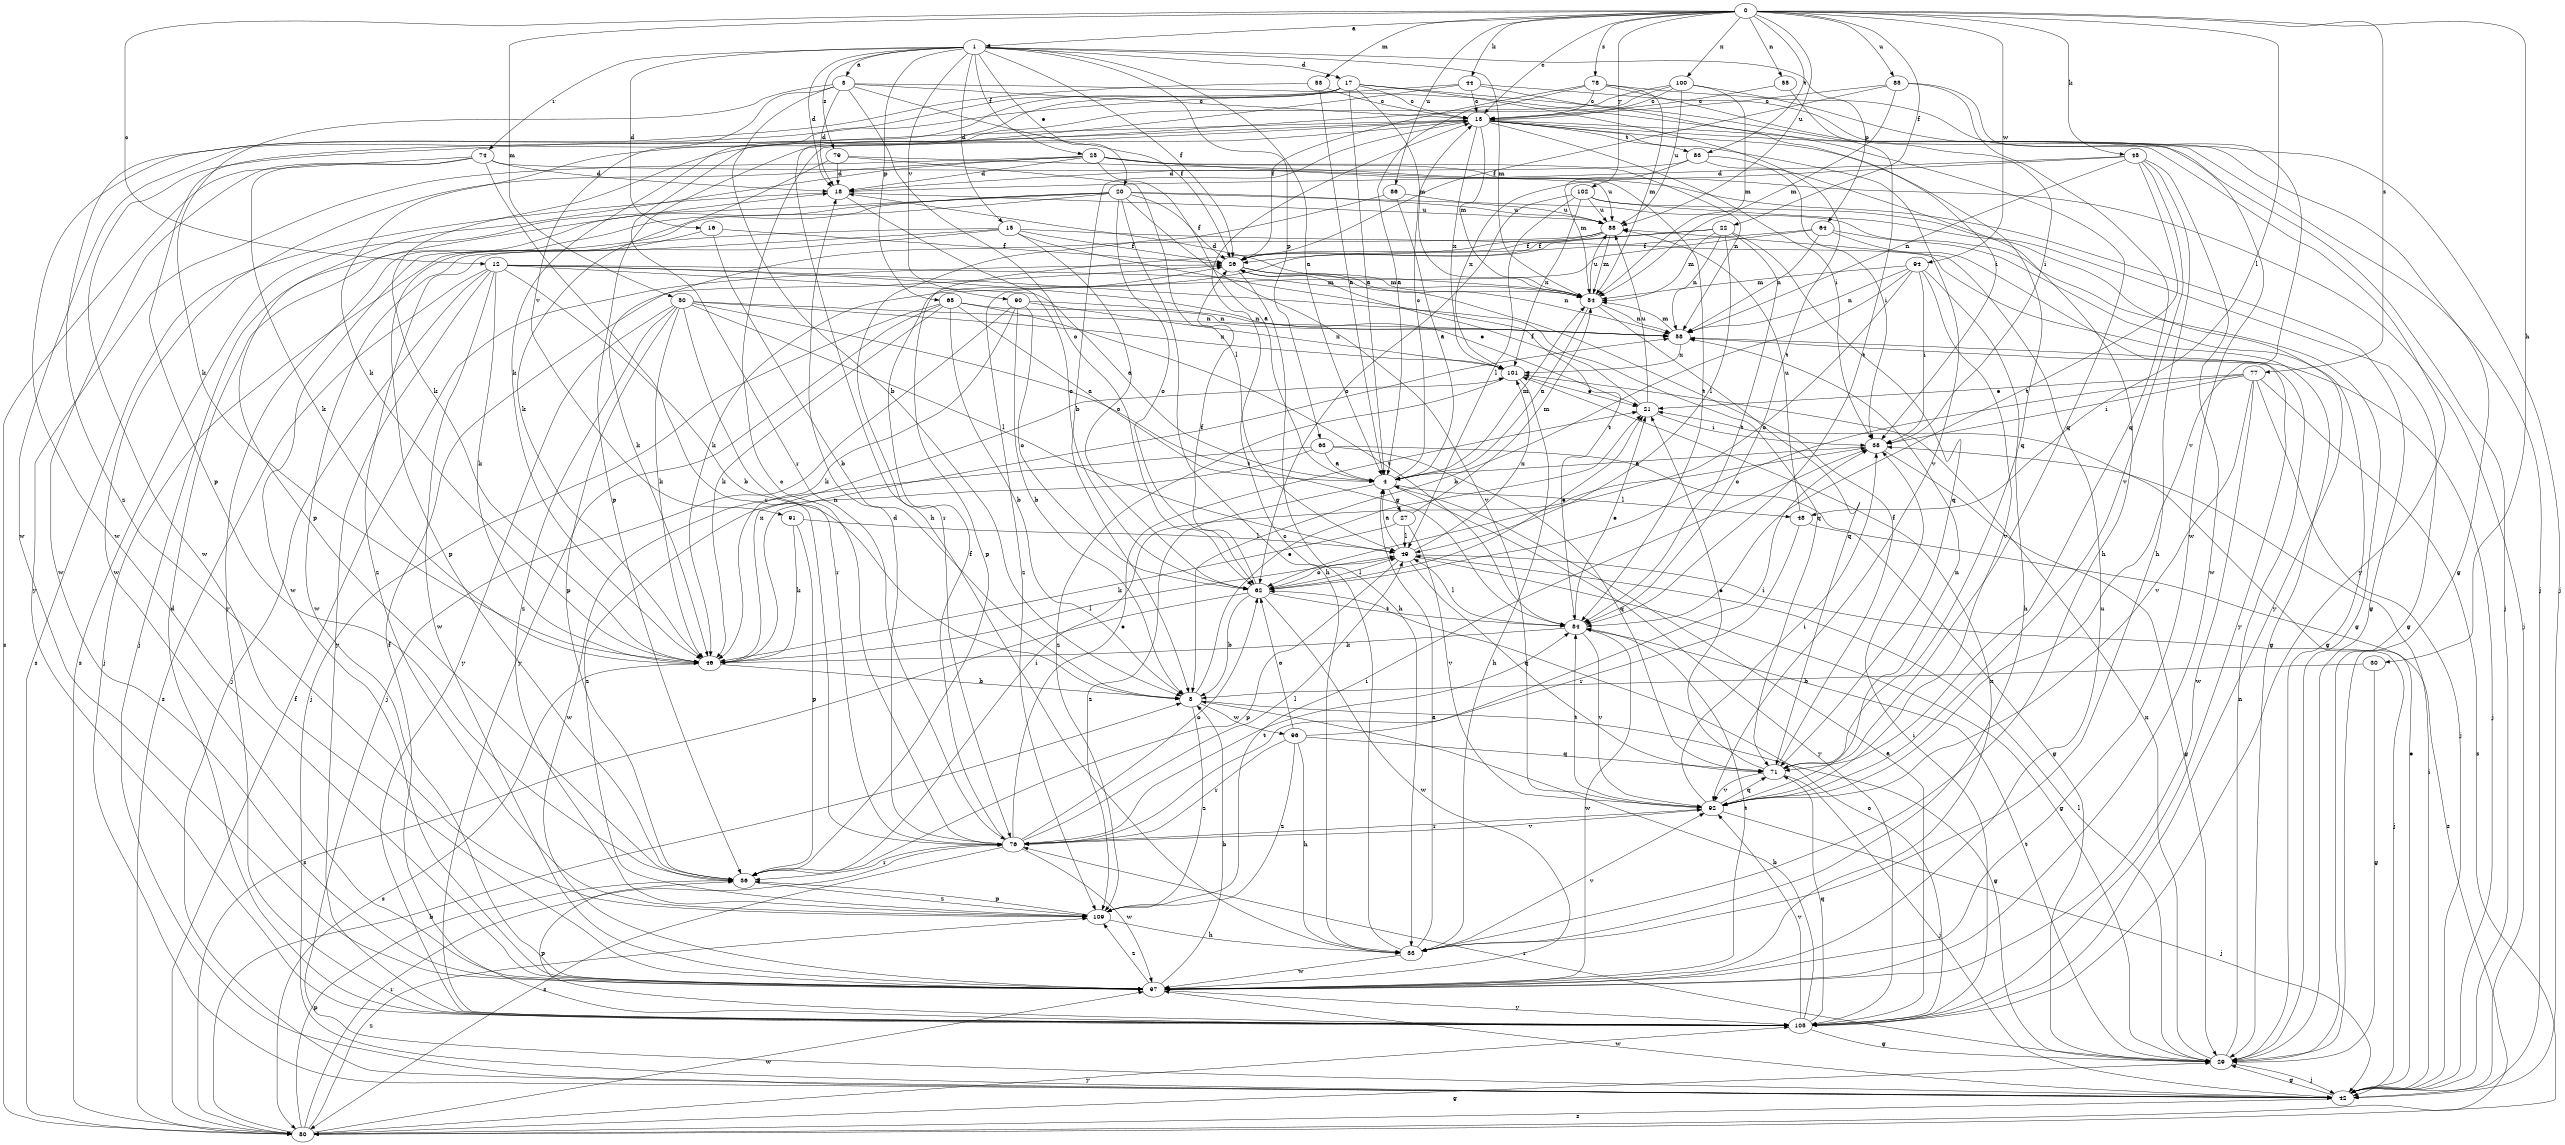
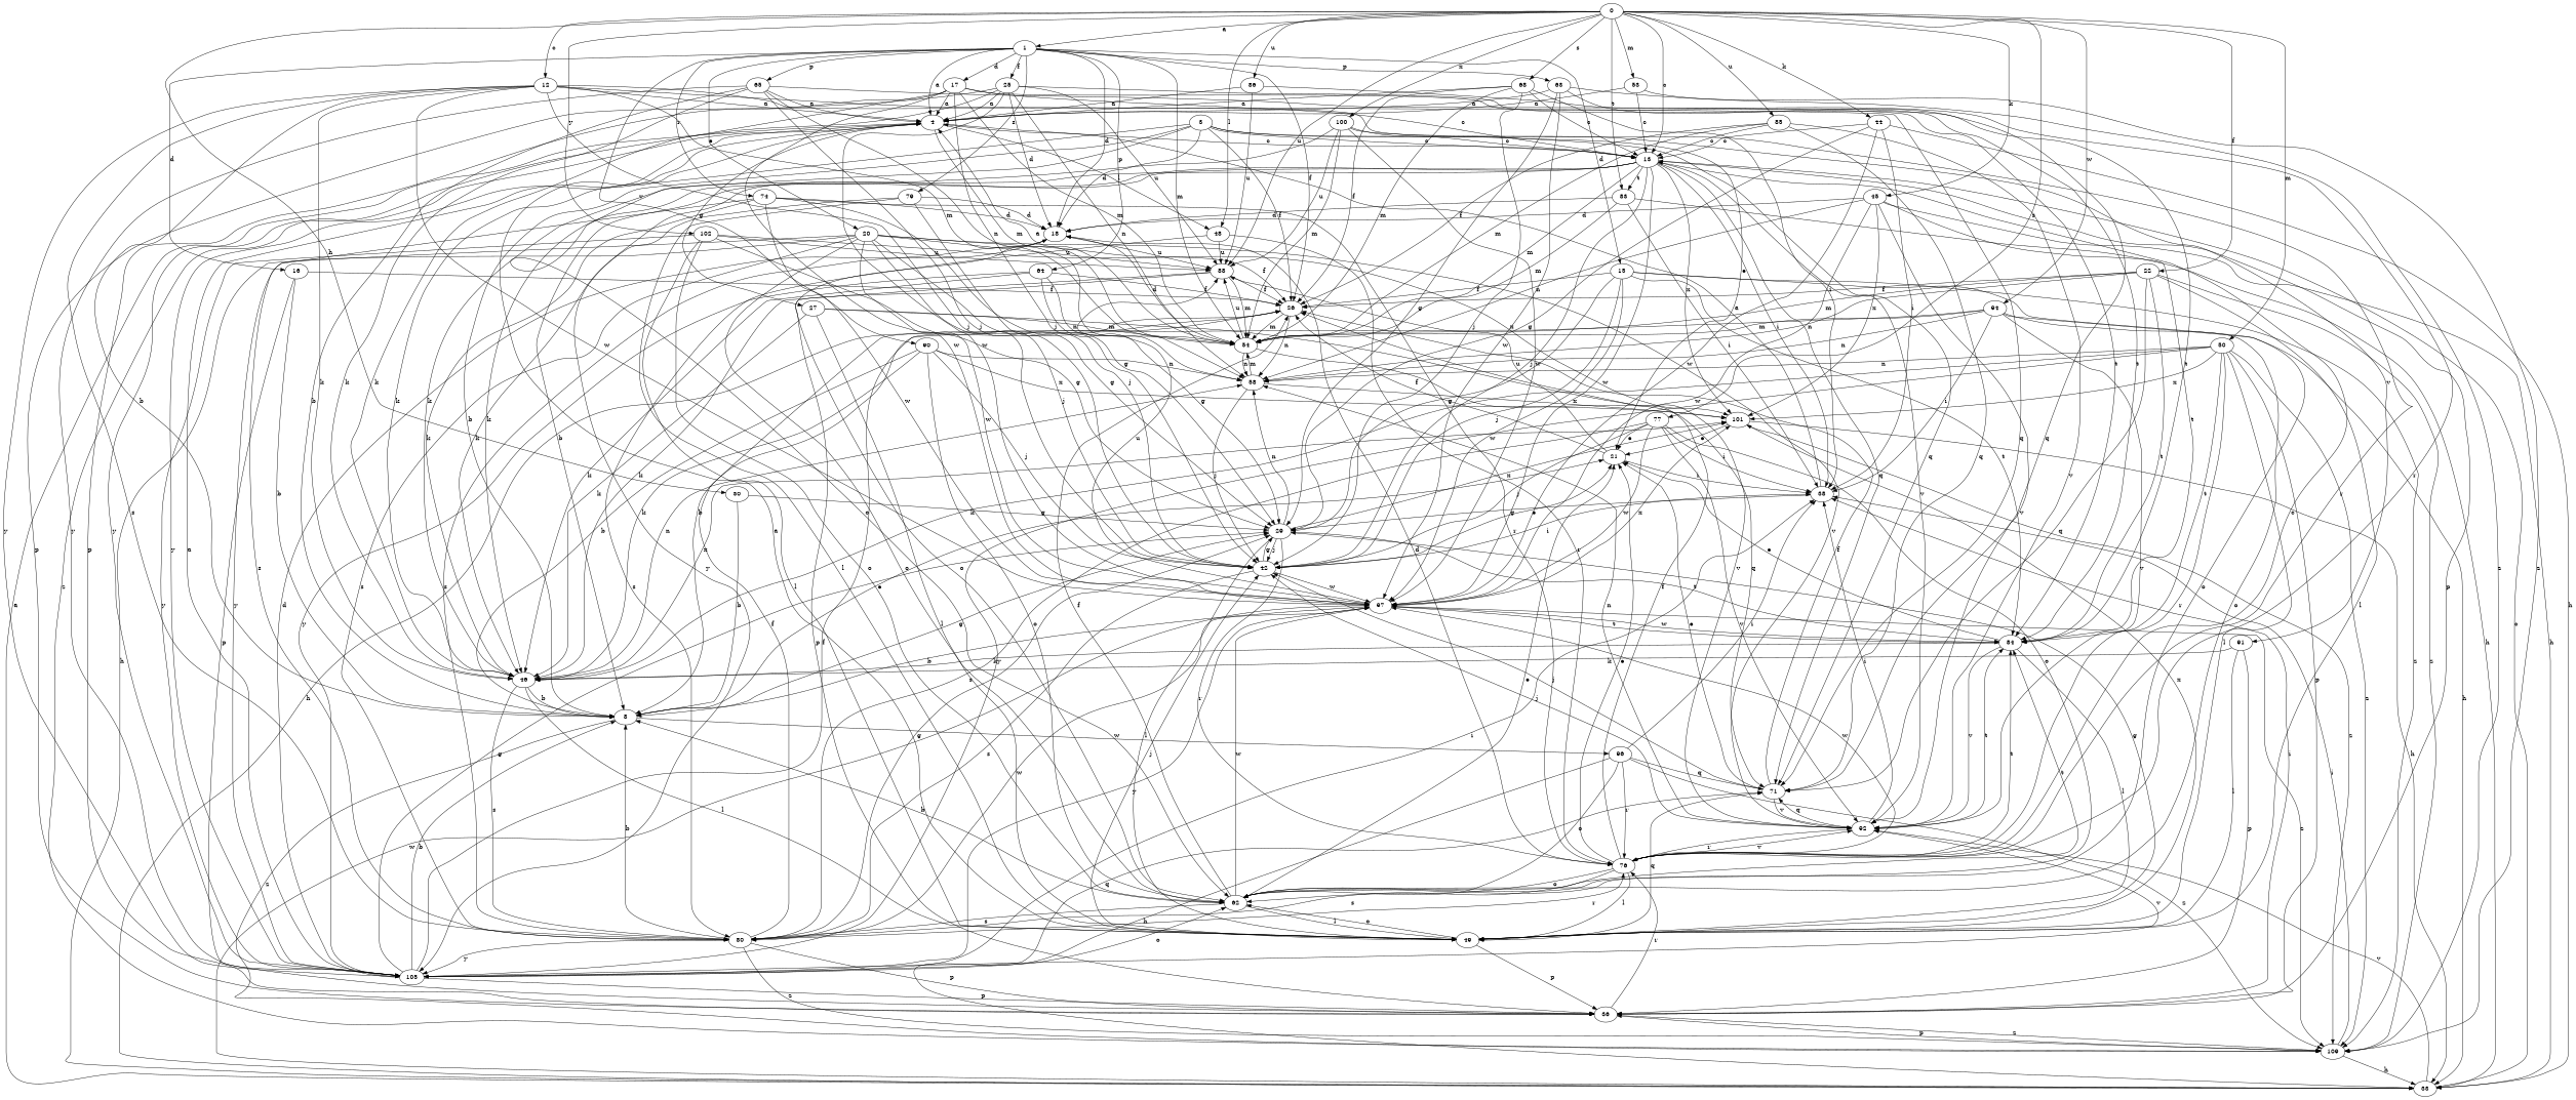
  strict digraph {
    fontname="DejaVu Serif"
    node [fontname="DejaVu Serif"]
    edge [fontname="DejaVu Serif"]
    0
    1
    12
    13
    22
    30
    44
    45
    48
    50
    53
-   55
    77
-   78
+   78 [label=68]
    83
    85
    86
    88
    94
    100
    102
    3
    4
    15
    16
    17
    18
    20
    25
    26
    54
    63
    64
    65
    74
    79
    90
    8
    46
    71
    105
    21
    42
    80
    97
    38
    n47 [label=36]
    92
    101
    109
    84
    49
    58
    29
    33
    76
    62
    91
    27
    96
    0 -> 1 [label=a]
    0 -> 12 [label=c]
    0 -> 13 [label=c]
    0 -> 22 [label=f]
    0 -> 30 [label=h]
    0 -> 44 [label=k]
    0 -> 45 [label=k]
    0 -> 48 [label=l]
    0 -> 50 [label=m]
    0 -> 53 [label=m]
-   0 -> 55 [label=n]
    0 -> 77 [label=s]
    0 -> 78 [label=s]
    0 -> 83 [label=t]
    0 -> 85 [label=u]
    0 -> 86 [label=u]
    0 -> 88 [label=u]
    0 -> 94 [label=w]
    0 -> 100 [label=x]
    0 -> 102 [label=y]
-   1 -> 3 [label=a]
    1 -> 4 [label=a]
    1 -> 15 [label=d]
    1 -> 16 [label=d]
    1 -> 17 [label=d]
    1 -> 18 [label=d]
    1 -> 20 [label=e]
    1 -> 25 [label=f]
    1 -> 26 [label=f]
    1 -> 54 [label=m]
    1 -> 63 [label=p]
    1 -> 64 [label=p]
    1 -> 65 [label=p]
    1 -> 74 [label=r]
    1 -> 79 [label=s]
    1 -> 90 [label=v]
    12 -> 4 [label=a]
    12 -> 54 [label=m]
    12 -> 8 [label=b]
    12 -> 46 [label=k]
    12 -> 71 [label=q]
    12 -> 105 [label=y]
    12 -> 21 [label=e]
    12 -> 42 [label=j]
    12 -> 80 [label=s]
    12 -> 97 [label=w]
    13 -> 83 [label=t]
    13 -> 54 [label=m]
    13 -> 8 [label=b]
    13 -> 46 [label=k]
    13 -> 71 [label=q]
    13 -> 105 [label=y]
    13 -> 42 [label=j]
    13 -> 97 [label=w]
    13 -> 38 [label=i]
    13 -> n47 [label=p]
    13 -> 92 [label=v]
    13 -> 101 [label=x]
    22 -> 26 [label=f]
    22 -> 54 [label=m]
    22 -> 71 [label=q]
    22 -> 109 [label=z]
    22 -> 84 [label=t]
    22 -> 49 [label=l]
    22 -> 58 [label=n]
    30 -> 8 [label=b]
    30 -> 29 [label=g]
    44 -> 13 [label=c]
    44 -> 97 [label=w]
    44 -> 38 [label=i]
    44 -> 29 [label=g]
    44 -> 33 [label=h]
    45 -> 18 [label=d]
    45 -> 97 [label=w]
    45 -> 92 [label=v]
    45 -> 101 [label=x]
    45 -> 84 [label=t]
    45 -> 58 [label=n]
    45 -> 33 [label=h]
    48 -> 88 [label=u]
    48 -> 80 [label=s]
    48 -> 76 [label=r]
    50 -> 46 [label=k]
    50 -> 105 [label=y]
    50 -> n47 [label=p]
    50 -> 101 [label=x]
    50 -> 109 [label=z]
    50 -> 84 [label=t]
    50 -> 49 [label=l]
    50 -> 58 [label=n]
    50 -> 76 [label=r]
    53 -> 13 [label=c]
    53 -> 4 [label=a]
    53 -> 109 [label=z]
-   55 -> 13 [label=c]
-   55 -> 84 [label=t]
    77 -> 21 [label=e]
    77 -> 42 [label=j]
    77 -> 80 [label=s]
    77 -> 97 [label=w]
    77 -> 38 [label=i]
    77 -> 92 [label=v]
    77 -> 62 [label=o]
    78 -> 13 [label=c]
    78 -> 4 [label=a]
    78 -> 26 [label=f]
    78 -> 54 [label=m]
    78 -> 42 [label=j]
    78 -> 38 [label=i]
    83 -> 18 [label=d]
    83 -> 54 [label=m]
    83 -> 38 [label=i]
    83 -> 33 [label=h]
    85 -> 13 [label=c]
    85 -> 26 [label=f]
    85 -> 54 [label=m]
    85 -> 71 [label=q]
    85 -> 92 [label=v]
    86 -> 88 [label=u]
    86 -> 4 [label=a]
    86 -> 76 [label=r]
    88 -> 26 [label=f]
    88 -> 54 [label=m]
    88 -> 46 [label=k]
    88 -> n47 [label=p]
    94 -> 54 [label=m]
    94 -> 8 [label=b]
    94 -> 38 [label=i]
    94 -> 92 [label=v]
    94 -> 58 [label=n]
    94 -> 33 [label=h]
    94 -> 62 [label=o]
    100 -> 13 [label=c]
    100 -> 88 [label=u]
    100 -> 54 [label=m]
    100 -> 46 [label=k]
    100 -> 97 [label=w]
    100 -> 76 [label=r]
    102 -> 88 [label=u]
    102 -> 105 [label=y]
    102 -> 101 [label=x]
    102 -> 49 [label=l]
    102 -> 29 [label=g]
    102 -> 62 [label=o]
    3 -> 13 [label=c]
    3 -> 18 [label=d]
    3 -> 26 [label=f]
    3 -> 8 [label=b]
    3 -> 46 [label=k]
    3 -> 71 [label=q]
    3 -> 62 [label=o]
    3 -> 91 [label=v]
    4 -> 13 [label=c]
    4 -> 48 [label=l]
    4 -> 54 [label=m]
    4 -> 105 [label=y]
    4 -> 109 [label=z]
    4 -> 27 [label=g]
    15 -> 26 [label=f]
    15 -> 42 [label=j]
    15 -> 97 [label=w]
    15 -> 109 [label=z]
    15 -> 84 [label=t]
    15 -> 29 [label=g]
    15 -> 62 [label=o]
    16 -> 26 [label=f]
    16 -> 8 [label=b]
    16 -> n47 [label=p]
    17 -> 13 [label=c]
    17 -> 4 [label=a]
    17 -> 54 [label=m]
    17 -> 46 [label=k]
    17 -> 42 [label=j]
    17 -> 97 [label=w]
    17 -> n47 [label=p]
    17 -> 84 [label=t]
    18 -> 88 [label=u]
    18 -> 80 [label=s]
    18 -> 62 [label=o]
    20 -> 88 [label=u]
    20 -> 26 [label=f]
    20 -> 105 [label=y]
    20 -> 42 [label=j]
    20 -> 80 [label=s]
    20 -> 97 [label=w]
    20 -> 92 [label=v]
    20 -> 29 [label=g]
    20 -> 33 [label=h]
    20 -> 62 [label=o]
    25 -> 88 [label=u]
    25 -> 4 [label=a]
    25 -> 18 [label=d]
    25 -> 105 [label=y]
    25 -> 97 [label=w]
    25 -> n47 [label=p]
    25 -> 84 [label=t]
    25 -> 58 [label=n]
    26 -> 54 [label=m]
    26 -> 58 [label=n]
    26 -> 33 [label=h]
    54 -> 88 [label=u]
    54 -> 4 [label=a]
    54 -> 18 [label=d]
    54 -> 71 [label=q]
    54 -> 58 [label=n]
    63 -> 4 [label=a]
    63 -> 71 [label=q]
    63 -> 97 [label=w]
    63 -> 109 [label=z]
    63 -> 29 [label=g]
    64 -> 26 [label=f]
    64 -> 46 [label=k]
    64 -> 105 [label=y]
    64 -> 58 [label=n]
    64 -> 29 [label=g]
    65 -> 4 [label=a]
    65 -> 8 [label=b]
    65 -> 46 [label=k]
    65 -> 105 [label=y]
    65 -> 42 [label=j]
    65 -> 84 [label=t]
    65 -> 58 [label=n]
    74 -> 18 [label=d]
    74 -> 46 [label=k]
    74 -> 80 [label=s]
    74 -> 97 [label=w]
    74 -> 29 [label=g]
    74 -> 76 [label=r]
    79 -> 18 [label=d]
    79 -> 46 [label=k]
    79 -> 42 [label=j]
    79 -> 49 [label=l]
    90 -> 8 [label=b]
    90 -> 46 [label=k]
    90 -> 42 [label=j]
    90 -> 101 [label=x]
    90 -> 58 [label=n]
    90 -> 62 [label=o]
    8 -> 21 [label=e]
    8 -> 109 [label=z]
    8 -> 29 [label=g]
    8 -> 96 [label=w]
    46 -> 8 [label=b]
    46 -> 80 [label=s]
    46 -> 101 [label=x]
    46 -> 49 [label=l]
    46 -> 58 [label=n]
    71 -> 26 [label=f]
    71 -> 21 [label=e]
    71 -> 42 [label=j]
    71 -> 92 [label=v]
    105 -> 4 [label=a]
    105 -> 18 [label=d]
    105 -> 26 [label=f]
    105 -> 8 [label=b]
    105 -> 71 [label=q]
    105 -> 38 [label=i]
    105 -> n47 [label=p]
    105 -> 92 [label=v]
    105 -> 29 [label=g]
    105 -> 62 [label=o]
    21 -> 88 [label=u]
    21 -> 26 [label=f]
    21 -> 38 [label=i]
    42 -> 21 [label=e]
    42 -> 80 [label=s]
    42 -> 97 [label=w]
    42 -> 38 [label=i]
    42 -> 29 [label=g]
    80 -> 26 [label=f]
    80 -> 8 [label=b]
    80 -> 105 [label=y]
    80 -> 97 [label=w]
    80 -> n47 [label=p]
    80 -> 109 [label=z]
    80 -> 29 [label=g]
    80 -> 76 [label=r]
    97 -> 88 [label=u]
    97 -> 8 [label=b]
    97 -> 105 [label=y]
    97 -> 101 [label=x]
    97 -> 109 [label=z]
    97 -> 84 [label=t]
    38 -> 4 [label=a]
    38 -> 29 [label=g]
    n47 -> 38 [label=i]
    n47 -> 109 [label=z]
-   76 -> n47 [label=r]
+   n47 -> 76 [label=r]
    92 -> 71 [label=q]
    92 -> 42 [label=j]
    92 -> 38 [label=i]
    92 -> 84 [label=t]
    92 -> 58 [label=n]
    92 -> 76 [label=r]
    101 -> 21 [label=e]
    101 -> 109 [label=z]
    101 -> 33 [label=h]
    109 -> 38 [label=i]
    109 -> n47 [label=p]
    109 -> 33 [label=h]
    84 -> 46 [label=k]
    84 -> 21 [label=e]
    84 -> 97 [label=w]
    84 -> 92 [label=v]
    84 -> 49 [label=l]
    49 -> 4 [label=a]
    49 -> 71 [label=q]
    49 -> 42 [label=j]
    49 -> n47 [label=p]
    49 -> 101 [label=x]
    49 -> 29 [label=g]
    49 -> 62 [label=o]
    58 -> 54 [label=m]
    58 -> 42 [label=j]
    58 -> 101 [label=x]
    29 -> 42 [label=j]
    29 -> 101 [label=x]
    29 -> 84 [label=t]
    29 -> 49 [label=l]
    29 -> 58 [label=n]
    29 -> 76 [label=r]
    33 -> 13 [label=c]
    33 -> 4 [label=a]
    33 -> 97 [label=w]
    33 -> 92 [label=v]
    76 -> 13 [label=c]
    76 -> 18 [label=d]
    76 -> 26 [label=f]
    76 -> 21 [label=e]
    76 -> 80 [label=s]
    76 -> 97 [label=w]
    76 -> 92 [label=v]
    76 -> 84 [label=t]
    76 -> 49 [label=l]
    76 -> 62 [label=o]
    62 -> 26 [label=f]
    62 -> 8 [label=b]
    62 -> 21 [label=e]
    62 -> 80 [label=s]
    62 -> 97 [label=w]
    62 -> 84 [label=t]
    62 -> 49 [label=l]
    91 -> 46 [label=k]
    91 -> n47 [label=p]
    91 -> 49 [label=l]
    27 -> 54 [label=m]
    27 -> 46 [label=k]
    27 -> 92 [label=v]
    27 -> 49 [label=l]
    96 -> 71 [label=q]
    96 -> 38 [label=i]
    96 -> 109 [label=z]
    96 -> 33 [label=h]
    96 -> 76 [label=r]
    96 -> 62 [label=o]
  }
